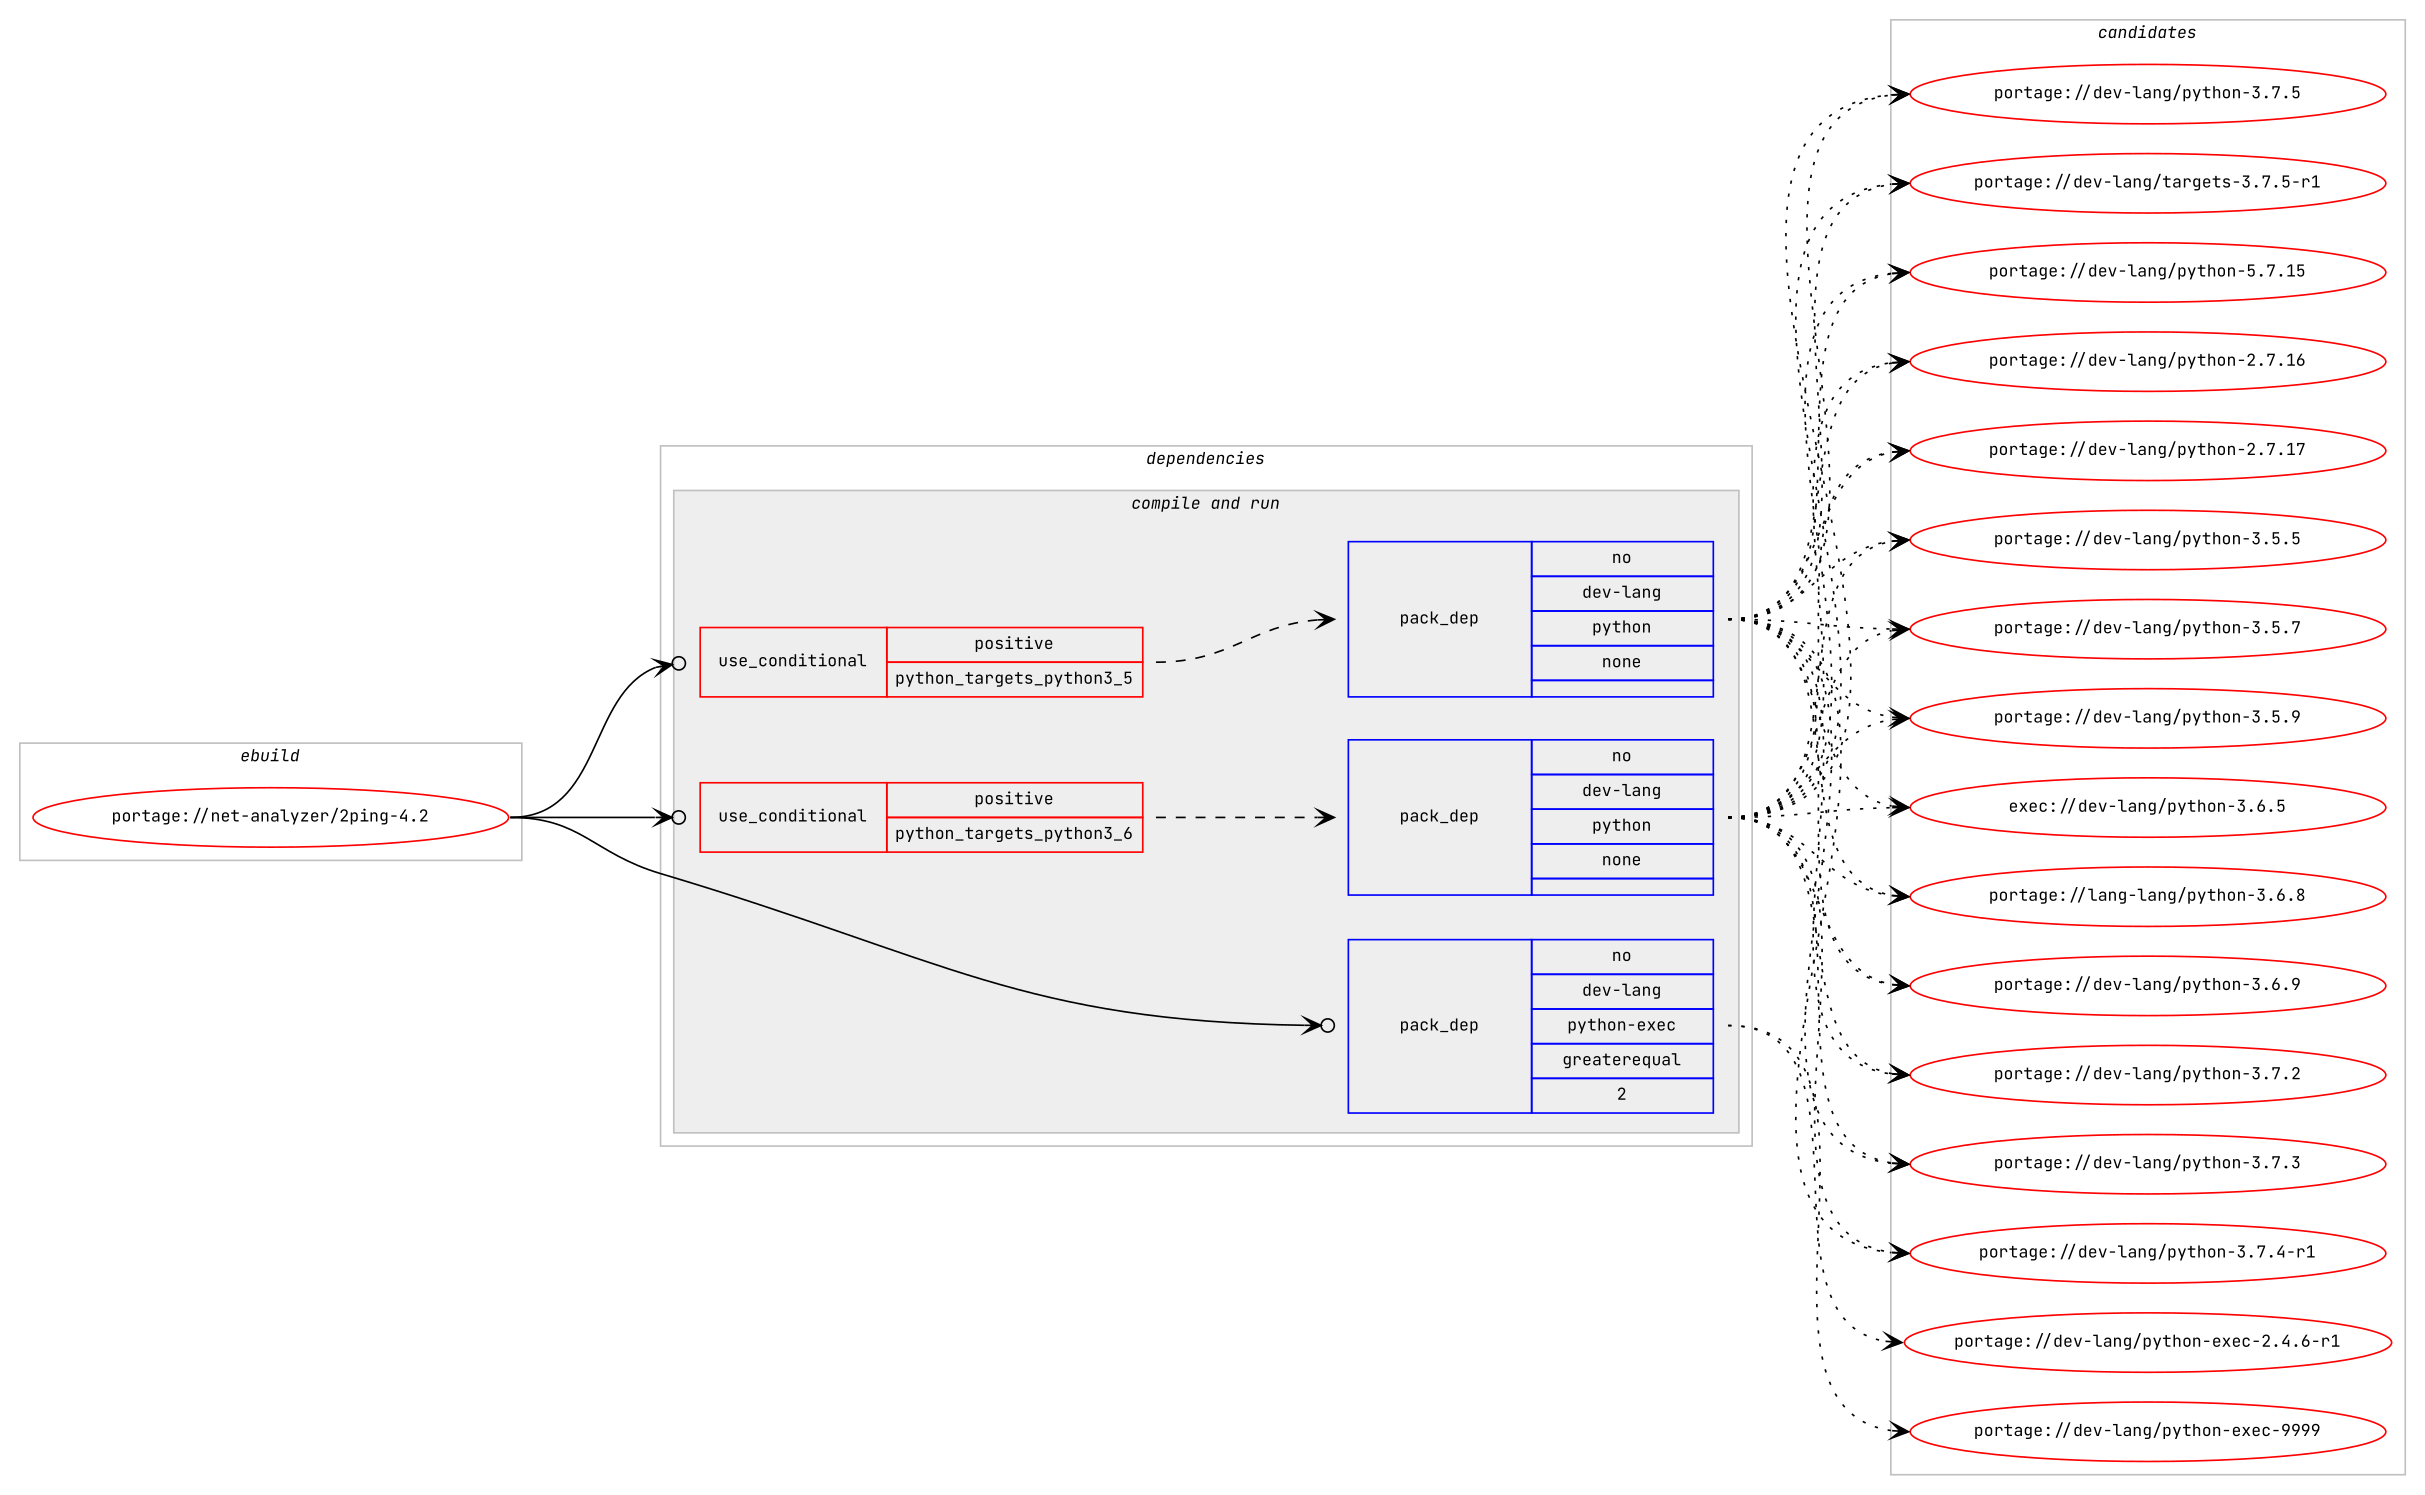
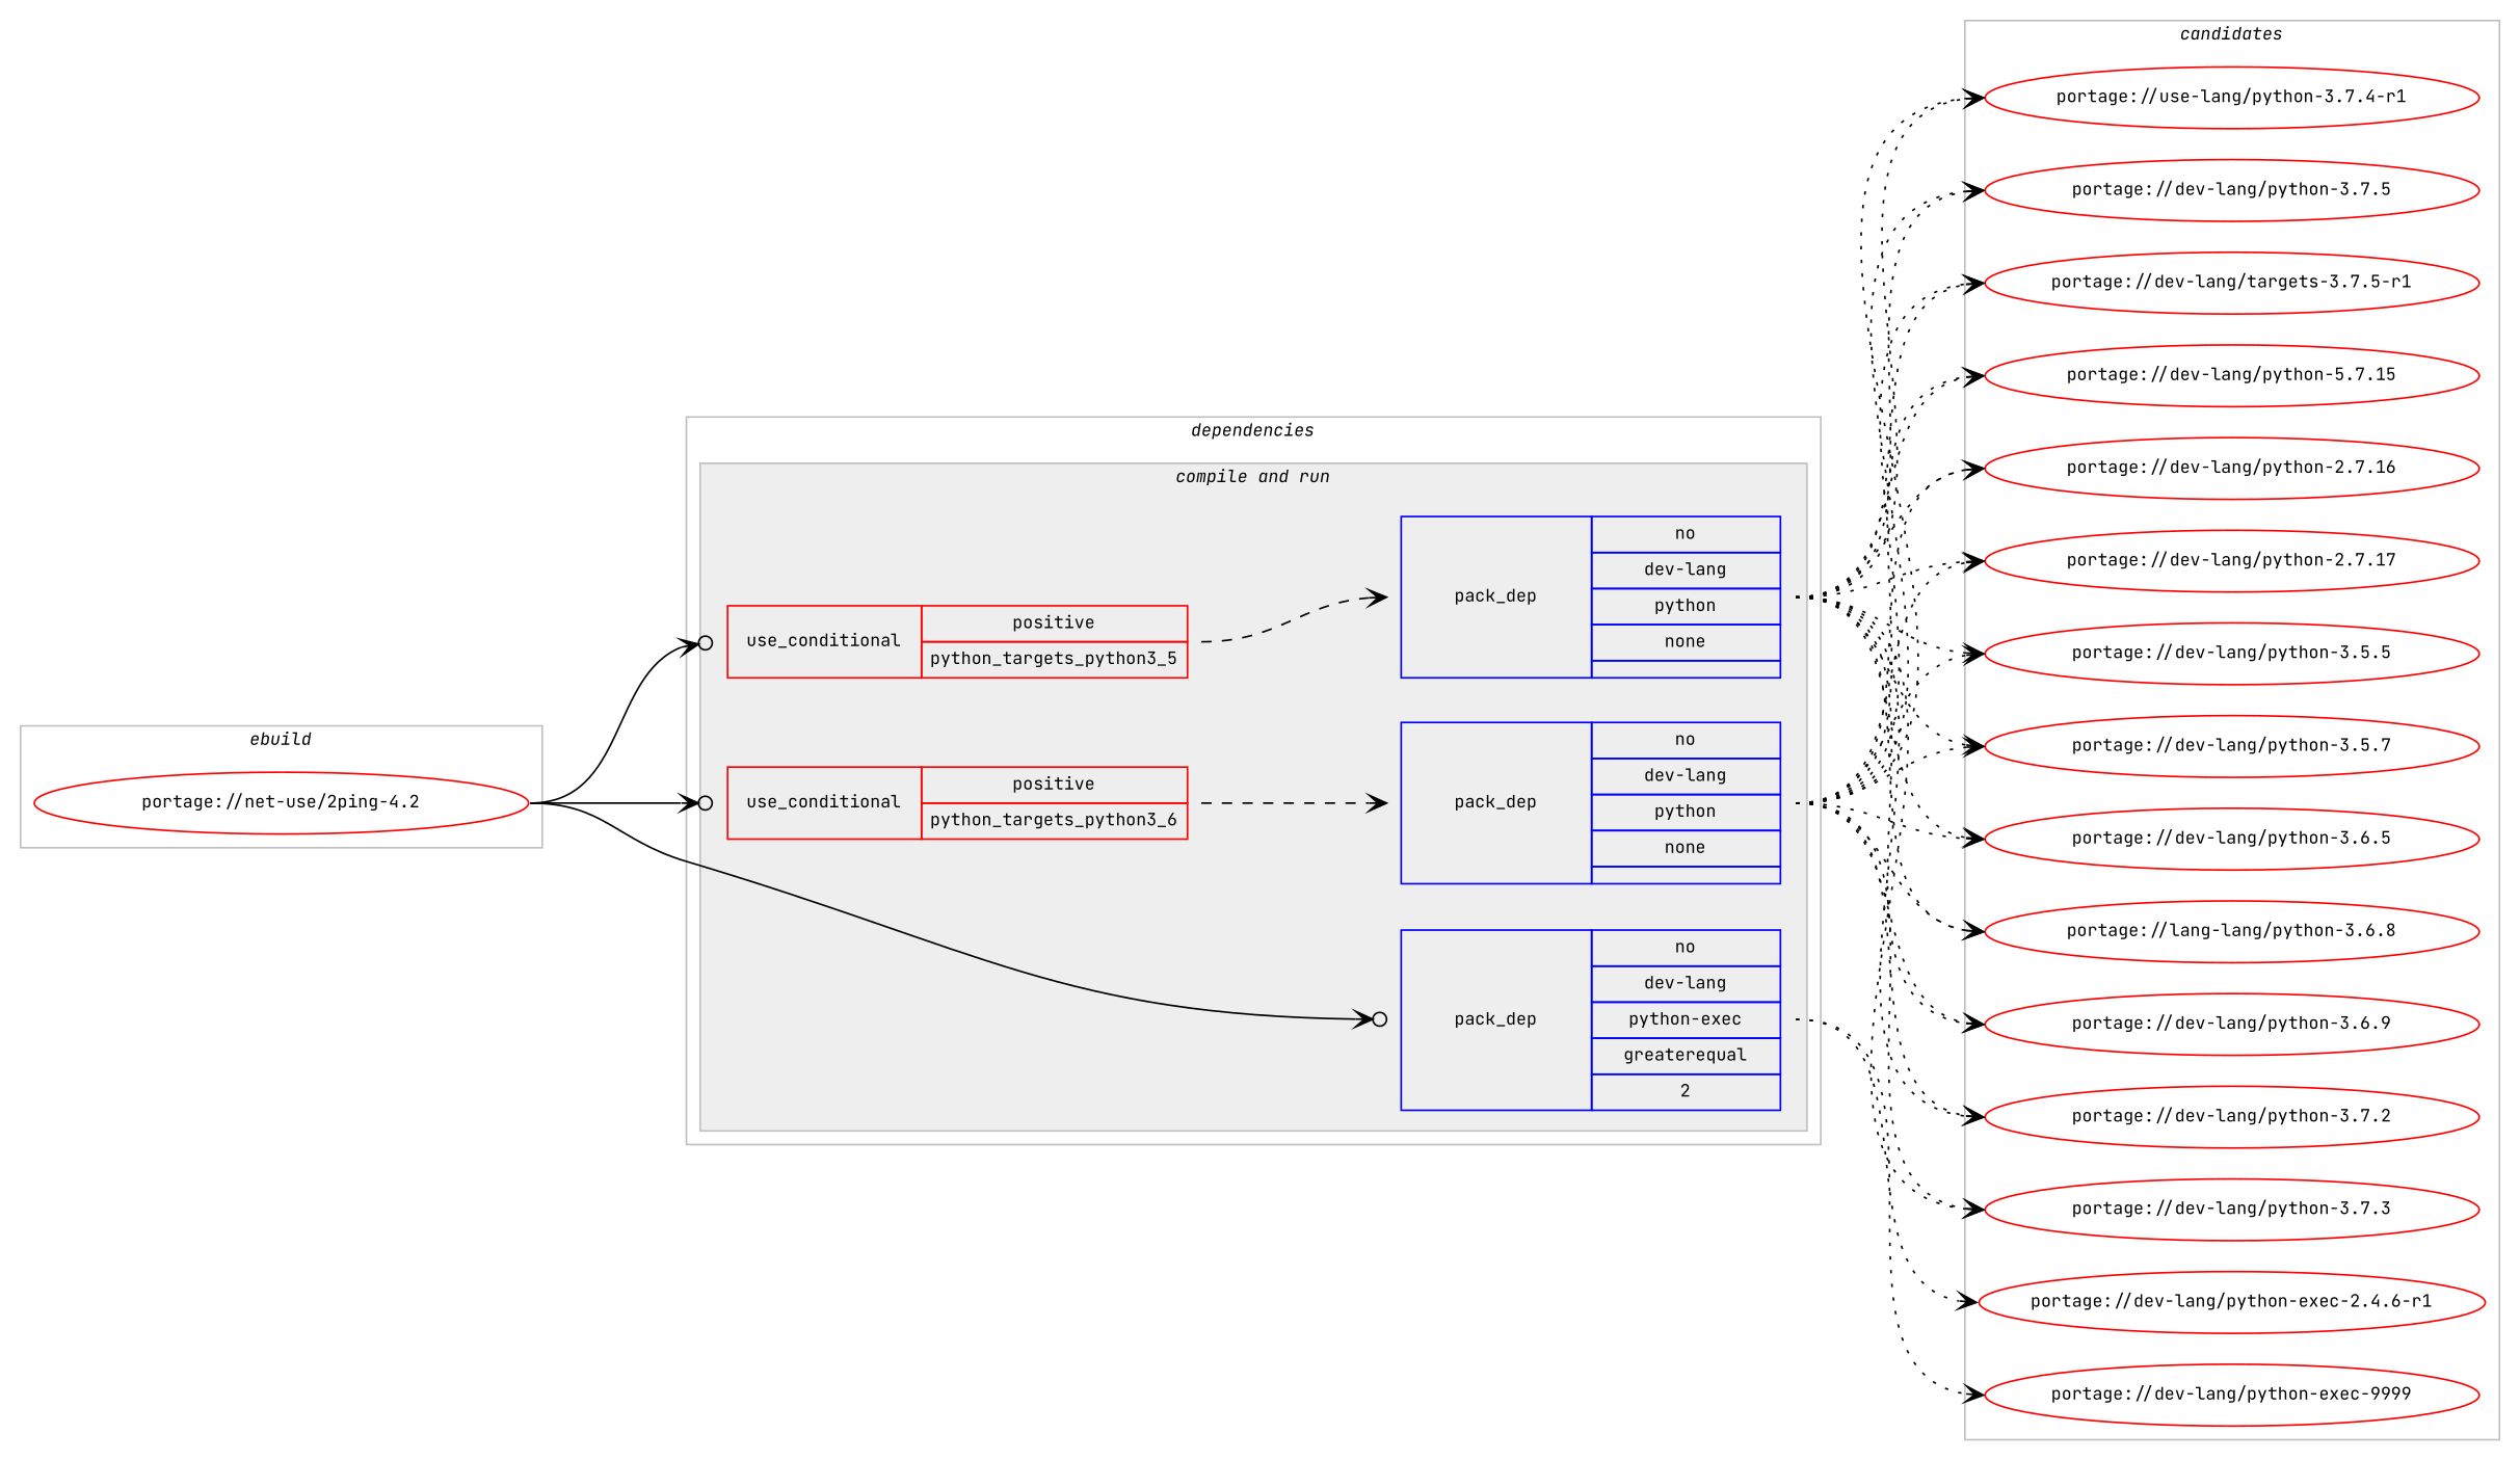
  digraph {
    compound=true
    concentrate=true
    fontname="JetBrains Mono"
    fontsize=10
    newrank=true
    rankdir=LR
    ranksep=1.5
    node [color=red fontname="JetBrains Mono" fontsize=10]
    edge [arrowhead=vee fontname="JetBrains Mono" headport=w style=dotted tailport=e weight=100]
-   n1 [label="portage://net-analyzer/2ping-4.2" width=4]
+   n1 [label="portage://net-use/2ping-4.2" width=4]
    n2 [color=blue label=<<TABLE BORDER="0" CELLBORDER="1" CELLSPACING="0" CELLPADDING="4" WIDTH="220"><TR><TD ROWSPAN="6" CELLPADDING="30">pack_dep</TD></TR><TR><TD WIDTH="110">no</TD></TR><TR><TD>dev-lang</TD></TR><TR><TD>python</TD></TR><TR><TD>none</TD></TR><TR><TD></TD></TR></TABLE>> shape=none]
    n3 [label=<<TABLE BORDER="0" CELLBORDER="1" CELLSPACING="0" CELLPADDING="4"><TR><TD ROWSPAN="3" CELLPADDING="10">use_conditional</TD></TR><TR><TD>positive</TD></TR><TR><TD>python_targets_python3_5</TD></TR></TABLE>> shape=none]
    n4 [color=blue label=<<TABLE BORDER="0" CELLBORDER="1" CELLSPACING="0" CELLPADDING="4" WIDTH="220"><TR><TD ROWSPAN="6" CELLPADDING="30">pack_dep</TD></TR><TR><TD WIDTH="110">no</TD></TR><TR><TD>dev-lang</TD></TR><TR><TD>python</TD></TR><TR><TD>none</TD></TR><TR><TD></TD></TR></TABLE>> shape=none]
    n5 [label=<<TABLE BORDER="0" CELLBORDER="1" CELLSPACING="0" CELLPADDING="4"><TR><TD ROWSPAN="3" CELLPADDING="10">use_conditional</TD></TR><TR><TD>positive</TD></TR><TR><TD>python_targets_python3_6</TD></TR></TABLE>> shape=none]
    n6 [color=blue label=<<TABLE BORDER="0" CELLBORDER="1" CELLSPACING="0" CELLPADDING="4" WIDTH="220"><TR><TD ROWSPAN="6" CELLPADDING="30">pack_dep</TD></TR><TR><TD WIDTH="110">no</TD></TR><TR><TD>dev-lang</TD></TR><TR><TD>python-exec</TD></TR><TR><TD>greaterequal</TD></TR><TR><TD>2</TD></TR></TABLE>> shape=none]
    n7 [label="portage://dev-lang/python-5.7.15" width=4]
    n8 [label="portage://dev-lang/python-2.7.16" width=4]
    n9 [label="portage://dev-lang/python-2.7.17" width=4]
    n10 [label="portage://dev-lang/python-3.5.5" width=4]
    n11 [label="portage://dev-lang/python-3.5.7" width=4]
-   n12 [label="portage://dev-lang/python-3.5.9" width=4]
-   n13 [label="exec://dev-lang/python-3.6.5" width=4]
+   n13 [label="portage://dev-lang/python-3.6.5" width=4]
    n14 [label="portage://lang-lang/python-3.6.8" width=4]
    n15 [label="portage://dev-lang/python-3.6.9" width=4]
    n16 [label="portage://dev-lang/python-3.7.2" width=4]
    n17 [label="portage://dev-lang/python-3.7.3" width=4]
-   n18 [label="portage://dev-lang/python-3.7.4-r1" width=4]
+   n18 [label="portage://use-lang/python-3.7.4-r1" width=4]
    n19 [label="portage://dev-lang/python-3.7.5" width=4]
    n20 [label="portage://dev-lang/targets-3.7.5-r1" width=4]
    n21 [label="portage://dev-lang/python-exec-2.4.6-r1" width=4]
    n22 [label="portage://dev-lang/python-exec-9999" width=4]
    subgraph cluster_1 {
      color=gray
      label=<<i>ebuild</i>>
      rank=same
      n1
    }
    subgraph cluster_2 {
      color=gray
      label=<<i>dependencies</i>>
      subgraph cluster_3 {
        color=gray
        fillcolor="#eeeeee"
        label=<<i>compile</i>>
        style=filled
      }
      subgraph cluster_4 {
        color=gray
        fillcolor="#eeeeee"
        label=<<i>compile and run</i>>
        style=filled
        subgraph sub_5 {
          color=gray
          fillcolor="#eeeeee"
          label=<<i>compile and run</i>>
          style=filled
          n3
          subgraph sub_6 {
            color=gray
            fillcolor="#eeeeee"
            label=<<i>compile and run</i>>
            style=filled
            n2
          }
        }
        subgraph sub_7 {
          color=gray
          fillcolor="#eeeeee"
          label=<<i>compile and run</i>>
          style=filled
          n5
          subgraph sub_8 {
            color=gray
            fillcolor="#eeeeee"
            label=<<i>compile and run</i>>
            style=filled
            n4
          }
        }
        subgraph sub_9 {
          color=gray
          fillcolor="#eeeeee"
          label=<<i>compile and run</i>>
          style=filled
          n6
        }
      }
      subgraph cluster_10 {
        color=gray
        fillcolor="#eeeeee"
        label=<<i>run</i>>
        style=filled
      }
    }
    subgraph cluster_11 {
      color=gray
      label=<<i>candidates</i>>
      rank=same
      subgraph sub_12 {
        color=black
        label=<<i>candidates</i>>
        nodesep=1
        rank=same
        n7
        n8
        n9
        n10
        n11
-       n12
        n13
        n14
        n15
        n16
        n17
        n18
        n19
        n20
      }
      subgraph sub_13 {
        color=black
        label=<<i>candidates</i>>
        nodesep=1
        rank=same
        n7
        n8
        n9
        n10
        n11
-       n12
        n13
        n14
        n15
        n16
        n17
        n18
        n19
        n20
      }
      subgraph sub_14 {
        color=black
        label=<<i>candidates</i>>
        nodesep=1
        rank=same
        n21
        n22
      }
    }
    n1 -> n3 [arrowhead=odotvee style=solid weight=20]
    n1 -> n5 [arrowhead=odotvee style=solid weight=20]
    n1 -> n6 [arrowhead=odotvee style=solid weight=20]
    n2 -> n7
    n2 -> n8
    n2 -> n9
    n2 -> n10
    n2 -> n11
-   n2 -> n12
    n2 -> n13
    n2 -> n14
    n2 -> n15
    n2 -> n16
    n2 -> n17
    n2 -> n18
    n2 -> n19
    n2 -> n20
    n3 -> n2 [style=dashed weight=20]
    n4 -> n7
    n4 -> n8
    n4 -> n9
    n4 -> n10
    n4 -> n11
-   n4 -> n12
    n4 -> n13
    n4 -> n14
    n4 -> n15
    n4 -> n16
    n4 -> n17
    n4 -> n18
    n4 -> n19
    n4 -> n20
    n5 -> n4 [style=dashed weight=20]
    n6 -> n21
    n6 -> n22
  }
